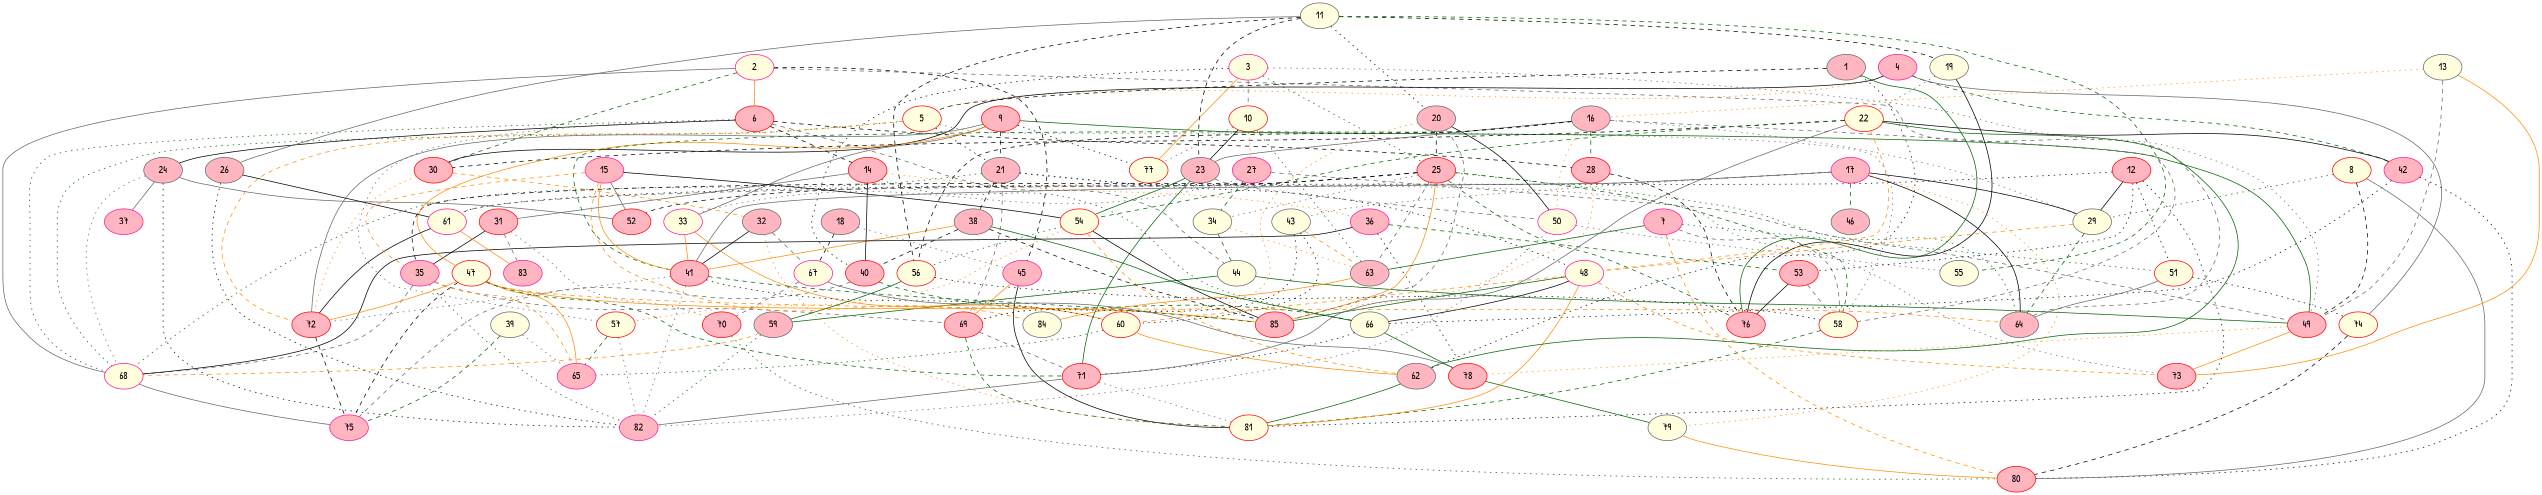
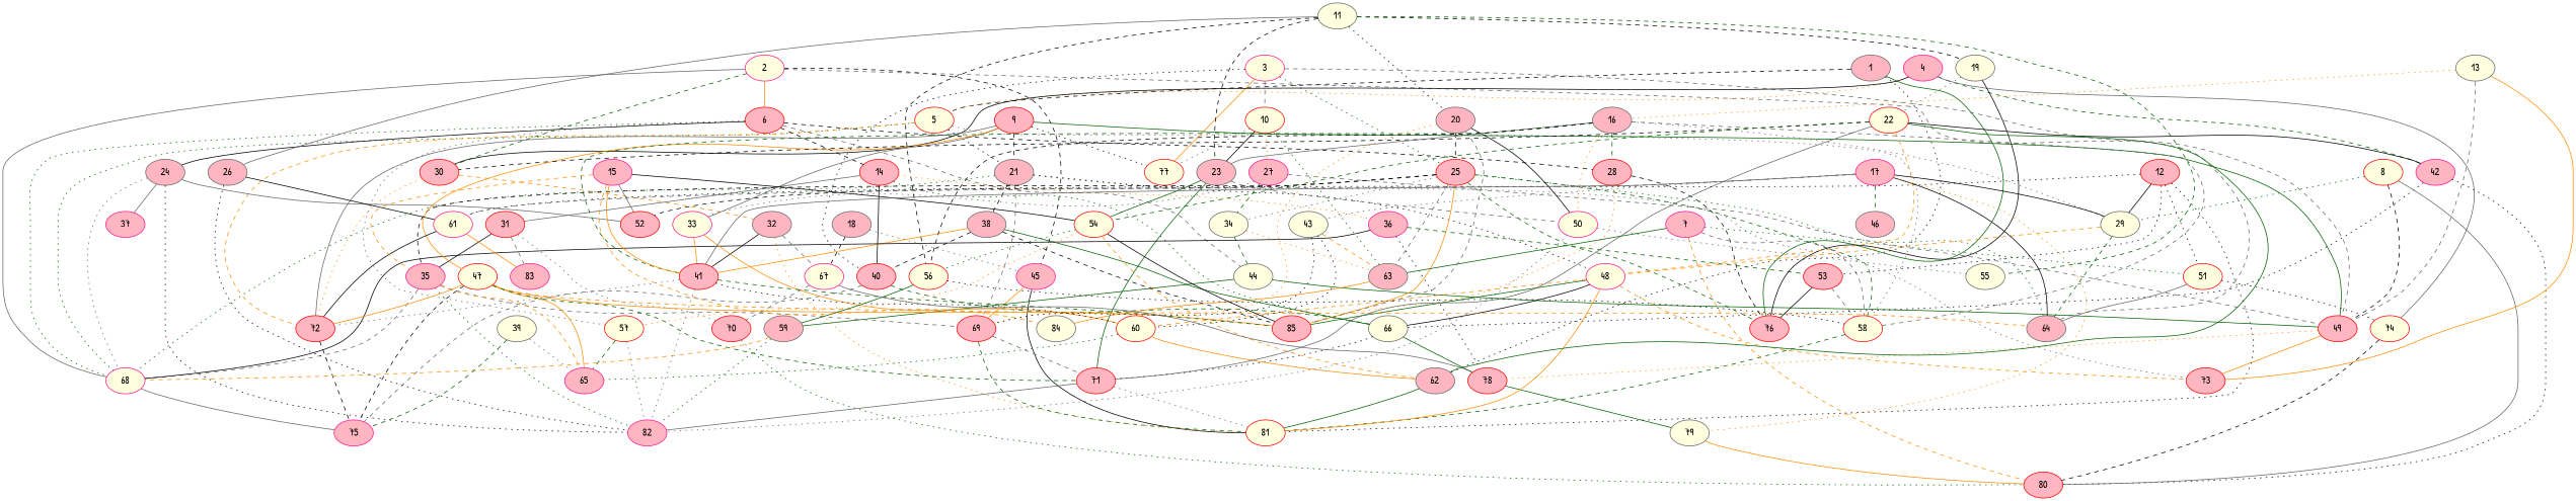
  graph {
    fontname="Patrick Hand"
    node [color=red fillcolor=lightpink fontname="Patrick Hand" style=filled]
    edge [color=black fontname="Patrick Hand" style=dashed weight=1.0]
    1 [color=gray40]
    5 [fillcolor=lightyellow]
    62 [color=gray40]
    76
    68 [color=deeppink fillcolor=lightyellow]
    21 [color=gray40]
    58 [fillcolor=lightyellow]
    72
    81 [fillcolor=lightyellow]
    2 [color=deeppink fillcolor=lightyellow]
    6
    30
    45 [color=deeppink]
    64 [color=gray40]
    14
    24 [color=gray40]
    28
    44 [color=gray40 fillcolor=lightyellow]
    57 [fillcolor=lightyellow]
    32 [color=gray40]
    69
    75 [color=deeppink]
    3 [color=deeppink fillcolor=lightyellow]
    10 [fillcolor=lightyellow]
    25
    40
    49
    77 [fillcolor=lightyellow]
    63 [color=gray40]
    23 [color=gray40]
    27 [color=deeppink]
    35 [color=deeppink]
    52
    85
    34 [color=gray40 fillcolor=lightyellow]
    66 [color=gray40 fillcolor=lightyellow]
    73
    78
    4 [color=deeppink]
    42 [color=deeppink]
    74 [fillcolor=lightyellow]
    80
    38 [color=gray40]
    48 [color=deeppink fillcolor=lightyellow]
    31
    36 [color=deeppink]
    37 [color=deeppink]
    82 [color=deeppink]
    59 [color=gray40]
    65 [color=deeppink]
    7 [color=deeppink]
    51 [fillcolor=lightyellow]
    84 [color=gray40 fillcolor=lightyellow]
    8 [fillcolor=lightyellow]
    29 [color=gray40 fillcolor=lightyellow]
    9
    33 [color=deeppink fillcolor=lightyellow]
    47 [fillcolor=lightyellow]
    41
    60 [fillcolor=lightyellow]
    71
    54 [fillcolor=lightyellow]
    50 [color=deeppink fillcolor=lightyellow]
    11 [color=gray40 fillcolor=lightyellow]
    19 [color=gray40 fillcolor=lightyellow]
    20 [color=gray40]
    26 [color=gray40]
    55 [color=gray40 fillcolor=lightyellow]
    56 [fillcolor=lightyellow]
    22 [fillcolor=lightyellow]
    61 [color=deeppink fillcolor=lightyellow]
    12
    53
    83 [color=deeppink]
    13 [color=gray40 fillcolor=lightyellow]
    16 [color=gray40]
    70
    15 [color=deeppink]
    17 [color=deeppink]
    43 [color=gray40 fillcolor=lightyellow]
    46 [color=gray40]
    79 [color=gray40 fillcolor=lightyellow]
    18 [color=gray40]
    67 [color=deeppink fillcolor=lightyellow]
    39 [color=gray40 fillcolor=lightyellow]
    1 -- 5
    1 -- 62 [style=dotted]
    1 -- 76 [color=darkgreen style=solid]
    5 -- 68 [color=darkgreen style=dotted]
    5 -- 21 [style=dotted]
    5 -- 58 [color=gray40 style=dotted]
    5 -- 72 [color=darkorange]
    62 -- 81 [color=darkgreen style=solid]
    68 -- 75 [color=gray40 style=solid weight=2.0]
    21 -- 68 [color=darkgreen style=dotted]
    21 -- 69 [color=gray40]
    21 -- 73 [color=gray40 style=dotted]
    21 -- 38
    21 -- 48 [style=dotted]
    58 -- 81 [color=darkgreen]
    72 -- 75
    2 -- 68 [color=gray40 style=solid]
    2 -- 6 [color=darkorange style=solid]
    2 -- 30 [color=darkgreen]
    2 -- 45
    2 -- 64 [color=gray40]
    6 -- 68 [color=darkgreen style=dotted]
    6 -- 14
    6 -- 24 [style=solid]
    6 -- 28
    6 -- 44 [color=gray40]
    6 -- 57 [color=gray40 style=dotted]
    30 -- 72 [color=darkorange style=dotted]
    30 -- 32 [color=darkorange]
    45 -- 81 [style=solid]
    45 -- 69 [color=darkorange style=solid]
    14 -- 40 [style=solid weight=2.0]
    14 -- 66 [color=darkgreen style=dotted]
    14 -- 31 [color=gray40 style=solid weight=2.0]
    14 -- 36 [color=darkorange style=dotted]
    24 -- 68 [color=gray40 style=dotted]
    24 -- 52 [color=gray40 style=solid]
    24 -- 37 [color=gray40 style=solid]
    24 -- 82 [style=dotted]
    28 -- 76
    28 -- 85 [color=darkorange style=dotted]
    44 -- 49 [color=darkgreen style=solid]
    44 -- 59 [color=darkgreen style=solid]
    57 -- 82 [color=gray40 style=dotted]
    57 -- 65 [color=darkgreen]
    32 -- 81 [color=darkorange style=dotted]
    32 -- 41 [style=solid]
    32 -- 67 [color=gray40 weight=2.0]
    69 -- 81 [color=darkgreen]
    69 -- 71 [color=gray40]
    3 -- 10 [color=gray40]
    3 -- 25 [color=darkgreen style=dotted]
    3 -- 40 [style=dotted]
-   3 -- 49 [color=gray40 style=dotted]
+   3 -- 49 [color=gray40]
    3 -- 77 [color=darkorange style=solid]
    10 -- 77 [color=gray40 style=dotted]
    10 -- 63 [color=darkgreen style=dotted]
    10 -- 23 [style=solid]
    10 -- 27 [color=darkorange style=dotted]
    25 -- 76 [color=darkgreen]
    25 -- 58 [color=darkgreen]
    25 -- 64 [color=darkgreen style=dotted]
    25 -- 63 [color=gray40]
    25 -- 35
    25 -- 52
    25 -- 85 [color=darkorange style=solid]
    25 -- 34 [color=gray40 style=dotted]
    40 -- 75 [color=gray40]
    40 -- 66 [color=darkgreen]
    49 -- 73 [color=darkorange style=solid]
    49 -- 78 [color=darkorange style=dotted]
    63 -- 84 [color=darkorange style=solid]
    23 -- 71 [color=darkgreen style=solid]
    23 -- 54 [color=darkgreen style=solid]
    23 -- 50 [color=gray40]
    27 -- 49 [color=gray40]
    27 -- 34 [color=darkgreen]
    27 -- 33 [color=gray40 style=dotted weight=2.0]
    35 -- 68 [color=gray40]
    35 -- 69 [color=gray40]
    35 -- 82 [color=darkgreen style=dotted]
    35 -- 65 [color=darkorange]
    34 -- 44 [color=darkgreen]
    34 -- 63 [color=darkorange style=dotted]
    66 -- 78 [color=darkgreen style=solid]
    66 -- 71 [style=dotted]
    78 -- 79 [color=darkgreen style=solid]
    4 -- 5 [color=darkorange style=dotted]
    4 -- 30 [style=solid]
    4 -- 42 [color=darkgreen]
    4 -- 74 [color=gray40 style=solid]
    42 -- 66 [style=dotted]
    42 -- 80 [style=dotted]
    74 -- 80
    38 -- 40
    38 -- 85
    38 -- 66 [color=darkgreen style=solid]
    38 -- 41 [color=darkorange style=solid]
    48 -- 81 [color=darkorange style=solid]
    48 -- 85 [color=darkgreen style=solid]
    48 -- 66 [style=solid]
    48 -- 73 [color=darkorange]
    48 -- 60 [color=darkorange]
    31 -- 35 [style=solid]
    31 -- 83 [color=gray40]
    31 -- 70 [color=gray40 style=dotted]
    36 -- 68 [style=solid]
    36 -- 78 [style=dotted]
    36 -- 53 [color=darkgreen]
    59 -- 68 [color=darkorange]
    59 -- 82 [color=darkgreen style=dotted]
    7 -- 58 [color=gray40]
    7 -- 63 [color=darkgreen style=solid]
    7 -- 80 [color=darkorange]
    7 -- 51 [color=darkgreen style=dotted]
    51 -- 64 [color=gray40 style=solid]
    51 -- 74 [style=dotted weight=2.0]
    8 -- 49
    8 -- 80 [color=gray40 style=solid]
    8 -- 29 [color=darkgreen style=dotted]
    29 -- 64 [color=darkgreen]
    29 -- 48 [color=darkorange]
    9 -- 21
    9 -- 72 [color=gray40 style=solid]
    9 -- 49 [color=darkgreen style=solid]
    9 -- 77 [style=dotted]
    9 -- 33 [color=gray40 style=solid]
    9 -- 47 [color=darkorange style=solid]
    33 -- 41 [color=darkorange style=solid]
    33 -- 60 [color=darkorange style=solid]
    47 -- 72 [color=darkorange style=solid]
    47 -- 64 [color=darkorange]
    47 -- 75
    47 -- 85 [color=darkorange style=solid]
    47 -- 65 [color=darkorange style=solid]
    47 -- 71 [color=darkgreen]
    41 -- 72 [color=gray40 style=dotted]
    41 -- 85 [color=darkgreen]
    41 -- 82 [color=gray40 style=dotted]
    41 -- 60 [style=dotted]
    60 -- 62 [color=darkorange style=solid]
    60 -- 65 [color=darkgreen style=dotted]
    71 -- 81 [color=gray40 style=dotted]
    71 -- 82 [color=gray40 style=solid]
    54 -- 62 [color=darkorange]
    54 -- 57 [color=darkorange style=dotted]
    54 -- 85 [style=solid]
    54 -- 56 [color=darkgreen style=dotted weight=2.0]
    50 -- 82 [color=gray40 style=dotted]
    50 -- 55 [color=gray40 style=dotted]
    11 -- 23
    11 -- 19
    11 -- 20 [style=dotted]
    11 -- 26 [color=gray40 style=solid]
    11 -- 55 [color=darkgreen]
    11 -- 56
    19 -- 76 [style=solid]
    19 -- 22 [color=gray40 style=dotted]
    20 -- 69 [color=darkorange style=dotted]
    20 -- 25
    20 -- 85 [color=gray40]
    20 -- 50 [style=solid]
    26 -- 82 [style=dotted]
    26 -- 61 [style=solid]
    56 -- 58 [style=dotted]
    56 -- 59 [color=darkgreen style=solid]
    22 -- 62 [color=darkgreen style=solid]
    22 -- 30
    22 -- 42 [style=solid]
    22 -- 48 [color=darkorange]
    22 -- 71 [color=gray40 style=solid]
    22 -- 54 [color=darkgreen]
    61 -- 72 [style=solid]
    61 -- 83 [color=darkorange style=solid]
    12 -- 81 [style=dotted]
    12 -- 51 [style=dotted]
    12 -- 29 [style=solid]
    12 -- 61 [style=dotted]
    12 -- 53 [style=dotted]
    53 -- 76 [style=solid]
    53 -- 58 [color=gray40]
    13 -- 49 [color=gray40]
    13 -- 73 [color=darkorange style=solid]
    13 -- 16 [color=darkorange style=dotted]
    16 -- 58 [color=gray40]
    16 -- 28 [color=darkgreen]
    16 -- 23 [color=gray40 style=solid]
    16 -- 29 [color=gray40 style=dotted weight=2.0]
    16 -- 41 [color=darkgreen]
    16 -- 50 [color=darkorange style=dotted]
    16 -- 56
    70 -- 80 [color=darkgreen style=dotted]
    15 -- 35 [color=darkorange]
    15 -- 52 [color=gray40 style=solid]
    15 -- 84 [color=darkorange]
    15 -- 41 [color=darkorange style=solid]
    15 -- 54 [style=solid]
    17 -- 64 [style=solid]
    17 -- 29 [style=solid]
    17 -- 41 [color=gray40 style=solid]
    17 -- 61 [color=gray40]
    17 -- 43 [color=gray40 style=dotted]
    17 -- 46 [color=darkgreen weight=2.0]
    17 -- 79 [color=darkorange style=dotted]
    43 -- 69 [style=dotted]
    43 -- 63 [color=darkorange]
    43 -- 60 [style=dotted]
    79 -- 80 [color=darkorange style=solid]
    18 -- 45 [color=gray40 style=dotted]
    18 -- 67
    67 -- 78 [color=gray40 style=solid weight=2.0]
    67 -- 70 [color=gray40]
    39 -- 75 [color=darkgreen]
    39 -- 65 [color=gray40 style=dotted]
  }
